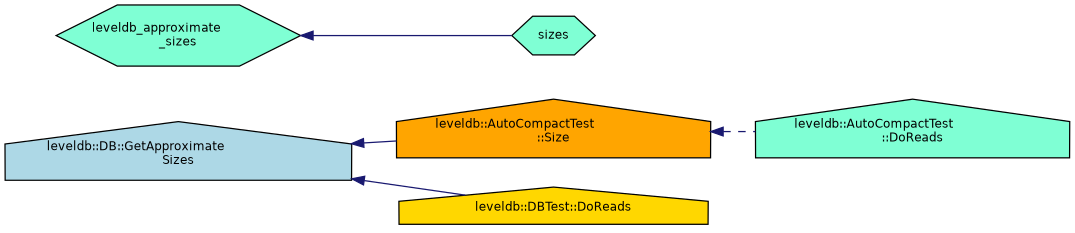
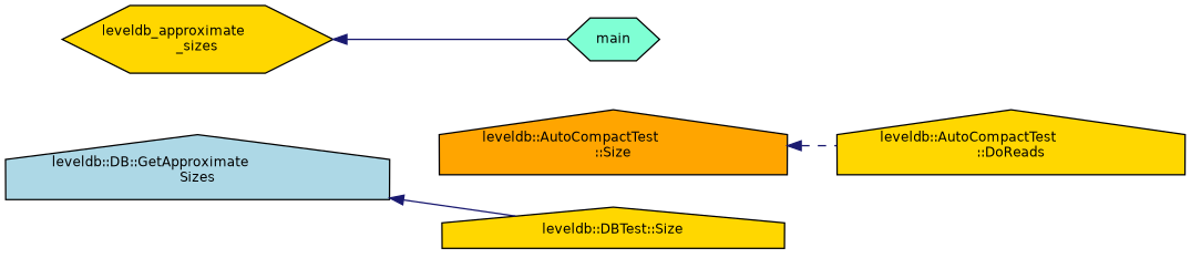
  digraph {
    rankdir=LR
    node [color=black fillcolor=gold fontname=Helvetica fontsize=10 shape=house style=filled]
    edge [color=midnightblue dir=back fontname=Helvetica fontsize=10 labelfontname=Helvetica labelfontsize=10 style=solid]
    n1 [fillcolor=lightblue fontcolor=black height=0.2 label="leveldb::DB::GetApproximate\lSizes" width=0.4]
    n2 [fillcolor=orange height=0.2 label="leveldb::AutoCompactTest\l::Size" width=0.4]
-   n3 [height=0.2 label="leveldb::DBTest::DoReads" width=0.4]
-   n4 [fillcolor=aquamarine height=0.2 label="leveldb::AutoCompactTest\l::DoReads" width=0.4]
-   n5 [fillcolor=aquamarine height=0.2 label="leveldb_approximate\l_sizes" shape=hexagon width=0.4]
-   n6 [fillcolor=aquamarine height=0.2 label=sizes shape=hexagon width=0.4]
-   n1 -> n2
+   n3 [height=0.2 label="leveldb::DBTest::Size" width=0.4]
+   n4 [height=0.2 label="leveldb::AutoCompactTest\l::DoReads" width=0.4]
+   n5 [height=0.2 label="leveldb_approximate\l_sizes" shape=hexagon width=0.4]
+   n6 [fillcolor=aquamarine height=0.2 label=main shape=hexagon width=0.4]
    n1 -> n3
    n2 -> n4 [style=dashed]
    n5 -> n6
  }
